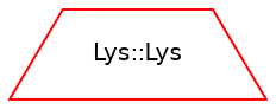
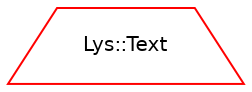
  digraph {
    rankdir=LR
-   n1 [color=red fillcolor=white fontname=Helvetica fontsize=10 height=0.2 label="Lys::Lys" shape=trapezium style=filled width=0.4]
+   n1 [color=red fillcolor=white fontname=Helvetica fontsize=10 height=0.2 label="Lys::Text" shape=trapezium style=filled width=0.4]
  }
